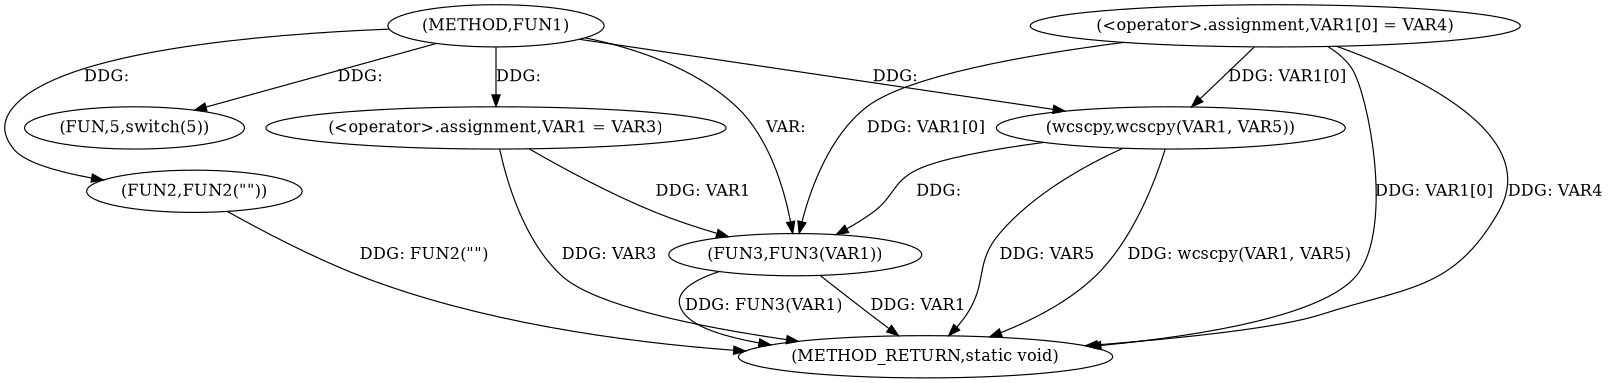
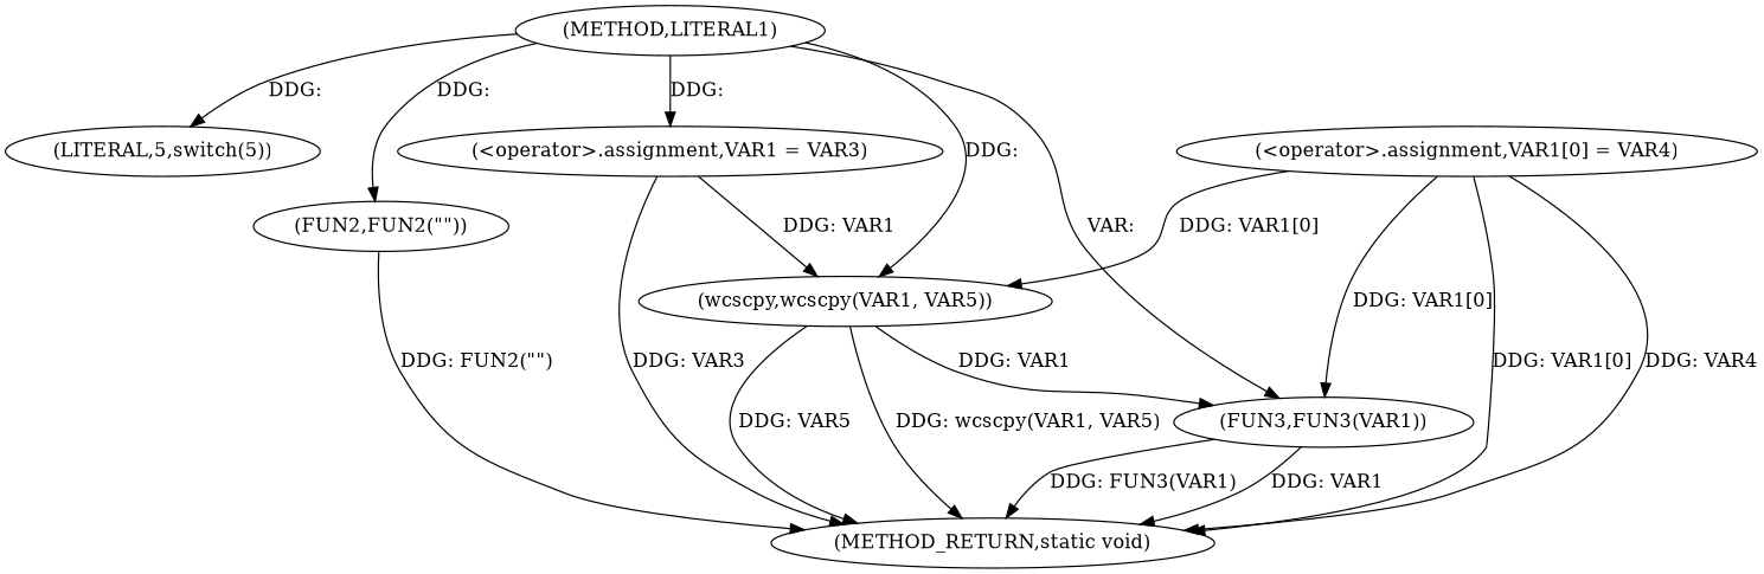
  digraph {
-   n1 [label="(METHOD,FUN1)"]
-   n2 [label="(FUN,5,switch(5))"]
+   n1 [label="(METHOD,LITERAL1)"]
+   n2 [label="(LITERAL,5,switch(5))"]
    n3 [label="(FUN2,FUN2(\"\"))"]
    n4 [label="(<operator>.assignment,VAR1 = VAR3)"]
    n5 [label="(wcscpy,wcscpy(VAR1, VAR5))"]
    n6 [label="(FUN3,FUN3(VAR1))"]
    n7 [label="(METHOD_RETURN,static void)"]
    n8 [label="(<operator>.assignment,VAR1[0] = VAR4)"]
    n1 -> n2 [label="DDG: "]
    n1 -> n3 [label="DDG: "]
    n1 -> n4 [label="DDG: "]
    n1 -> n5 [label="DDG: "]
    n1 -> n6 [label="VAR: "]
    n3 -> n7 [label="DDG: FUN2(\"\")"]
-   n4 -> n6 [label="DDG: VAR1"]
+   n4 -> n5 [label="DDG: VAR1"]
    n4 -> n7 [label="DDG: VAR3"]
-   n5 -> n6 [label="DDG: "]
+   n5 -> n6 [label="DDG: VAR1"]
    n5 -> n7 [label="DDG: VAR5"]
    n5 -> n7 [label="DDG: wcscpy(VAR1, VAR5)"]
    n6 -> n7 [label="DDG: FUN3(VAR1)"]
    n6 -> n7 [label="DDG: VAR1"]
    n8 -> n5 [label="DDG: VAR1[0]"]
    n8 -> n6 [label="DDG: VAR1[0]"]
    n8 -> n7 [label="DDG: VAR1[0]"]
    n8 -> n7 [label="DDG: VAR4"]
  }
